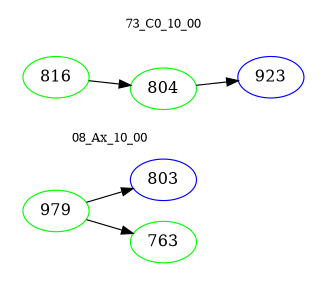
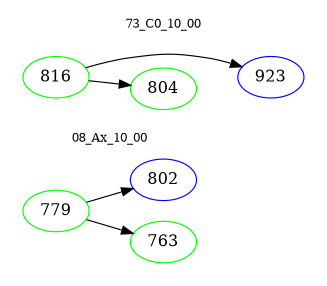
  digraph {
    rankdir=LR
    node [color=green]
    edge [color=black]
-   n1 [label=979]
+   n1 [label=779]
    n2 [label=763]
-   n3 [color=blue label=803]
+   n3 [color=blue label=802]
    n4 [label=816]
    n5 [label=804]
    n6 [color=blue label=923]
    subgraph cluster_1 {
      color=white
      fontsize=10
      label="08_Ax_10_00"
      n1
      n2
      n3
    }
    subgraph cluster_2 {
      color=white
      fontsize=10
      label="73_C0_10_00"
      n4
      n5
      n6
    }
    n1 -> n2
    n1 -> n3
    n4 -> n5
-   n5 -> n6
+   n4 -> n6
  }
